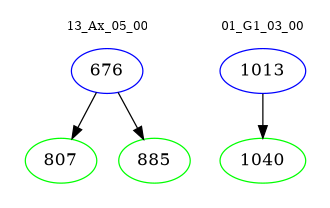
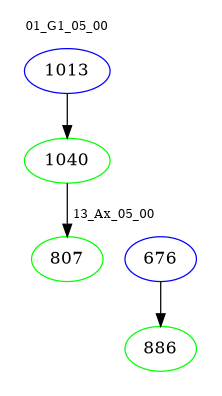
  digraph {
    node [color=green]
    edge [color=black]
    n1 [color=blue label=676]
    n2 [label=807]
-   n3 [label=885]
+   n3 [label=886]
    n4 [color=blue label=1013]
    n5 [label=1040]
    subgraph cluster_1 {
      color=white
      fontsize=10
      label="13_Ax_05_00"
      n1
      n2
      n3
    }
    subgraph cluster_2 {
      color=white
      fontsize=10
-     label="01_G1_03_00"
+     label="01_G1_05_00"
      n4
      n5
    }
-   n1 -> n2
+   n5 -> n2
    n1 -> n3
    n4 -> n5
  }
